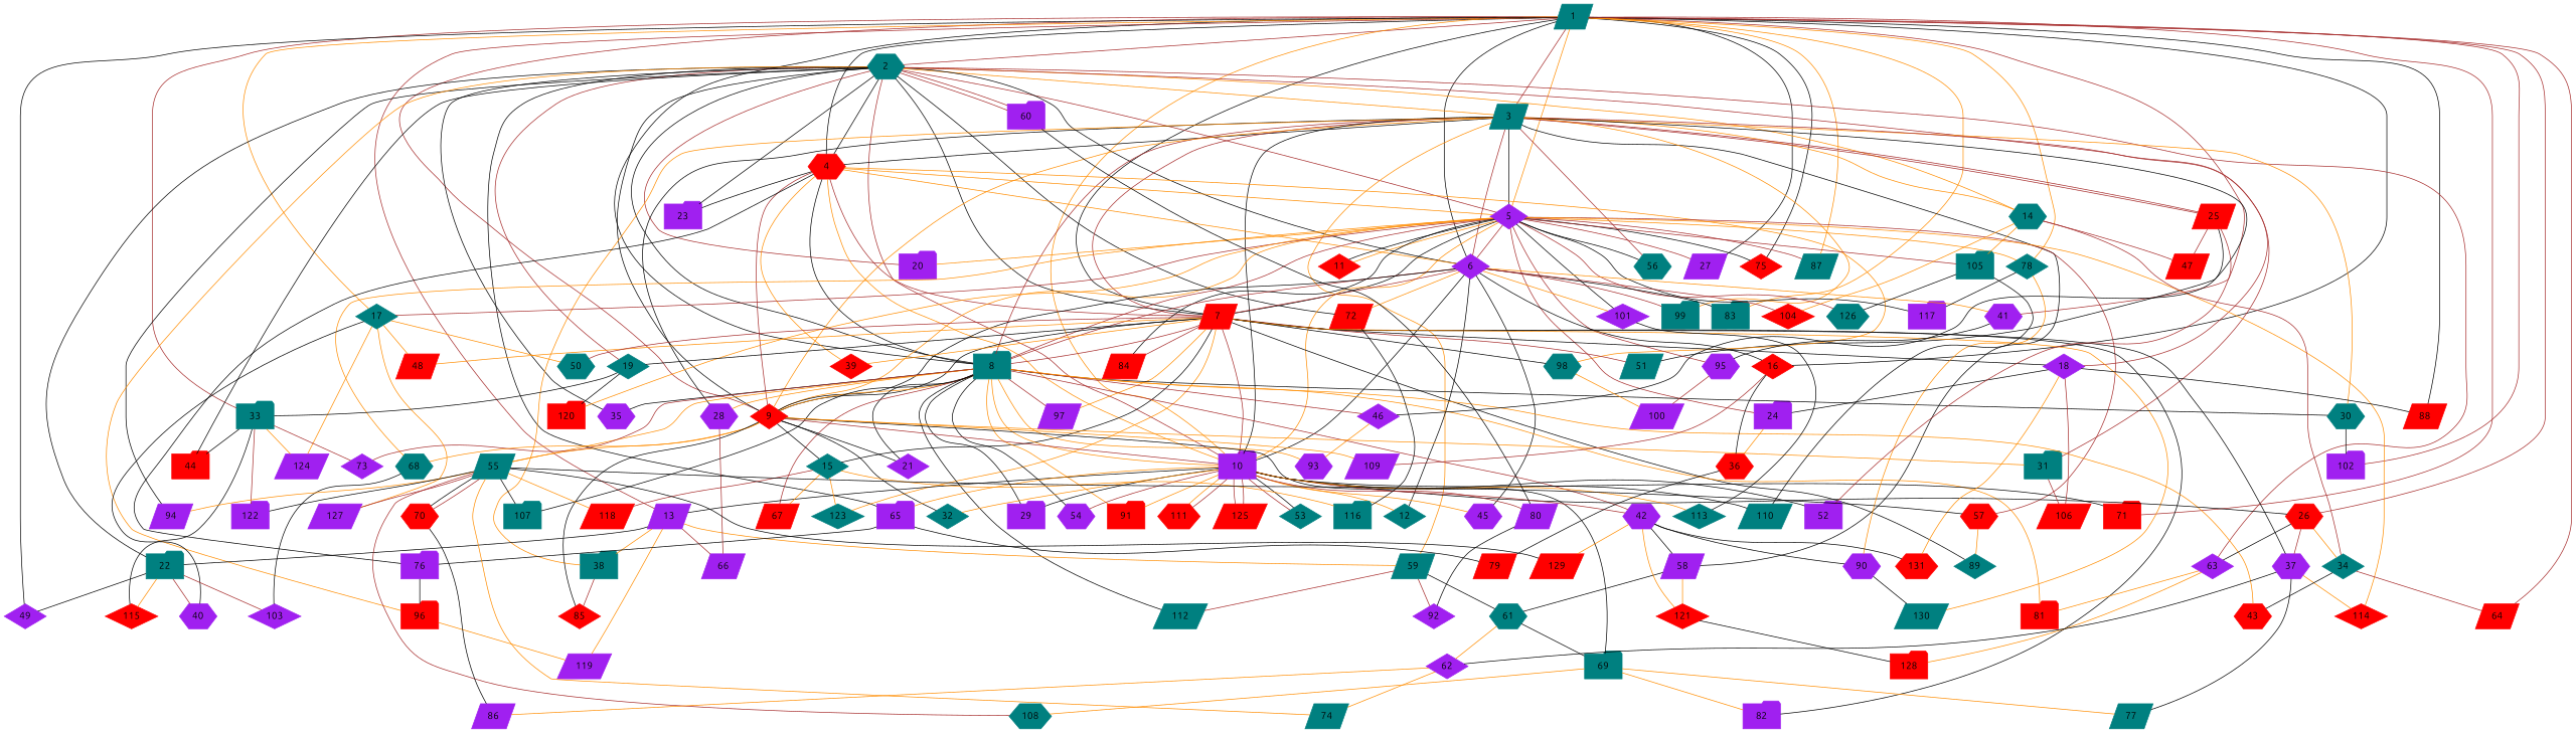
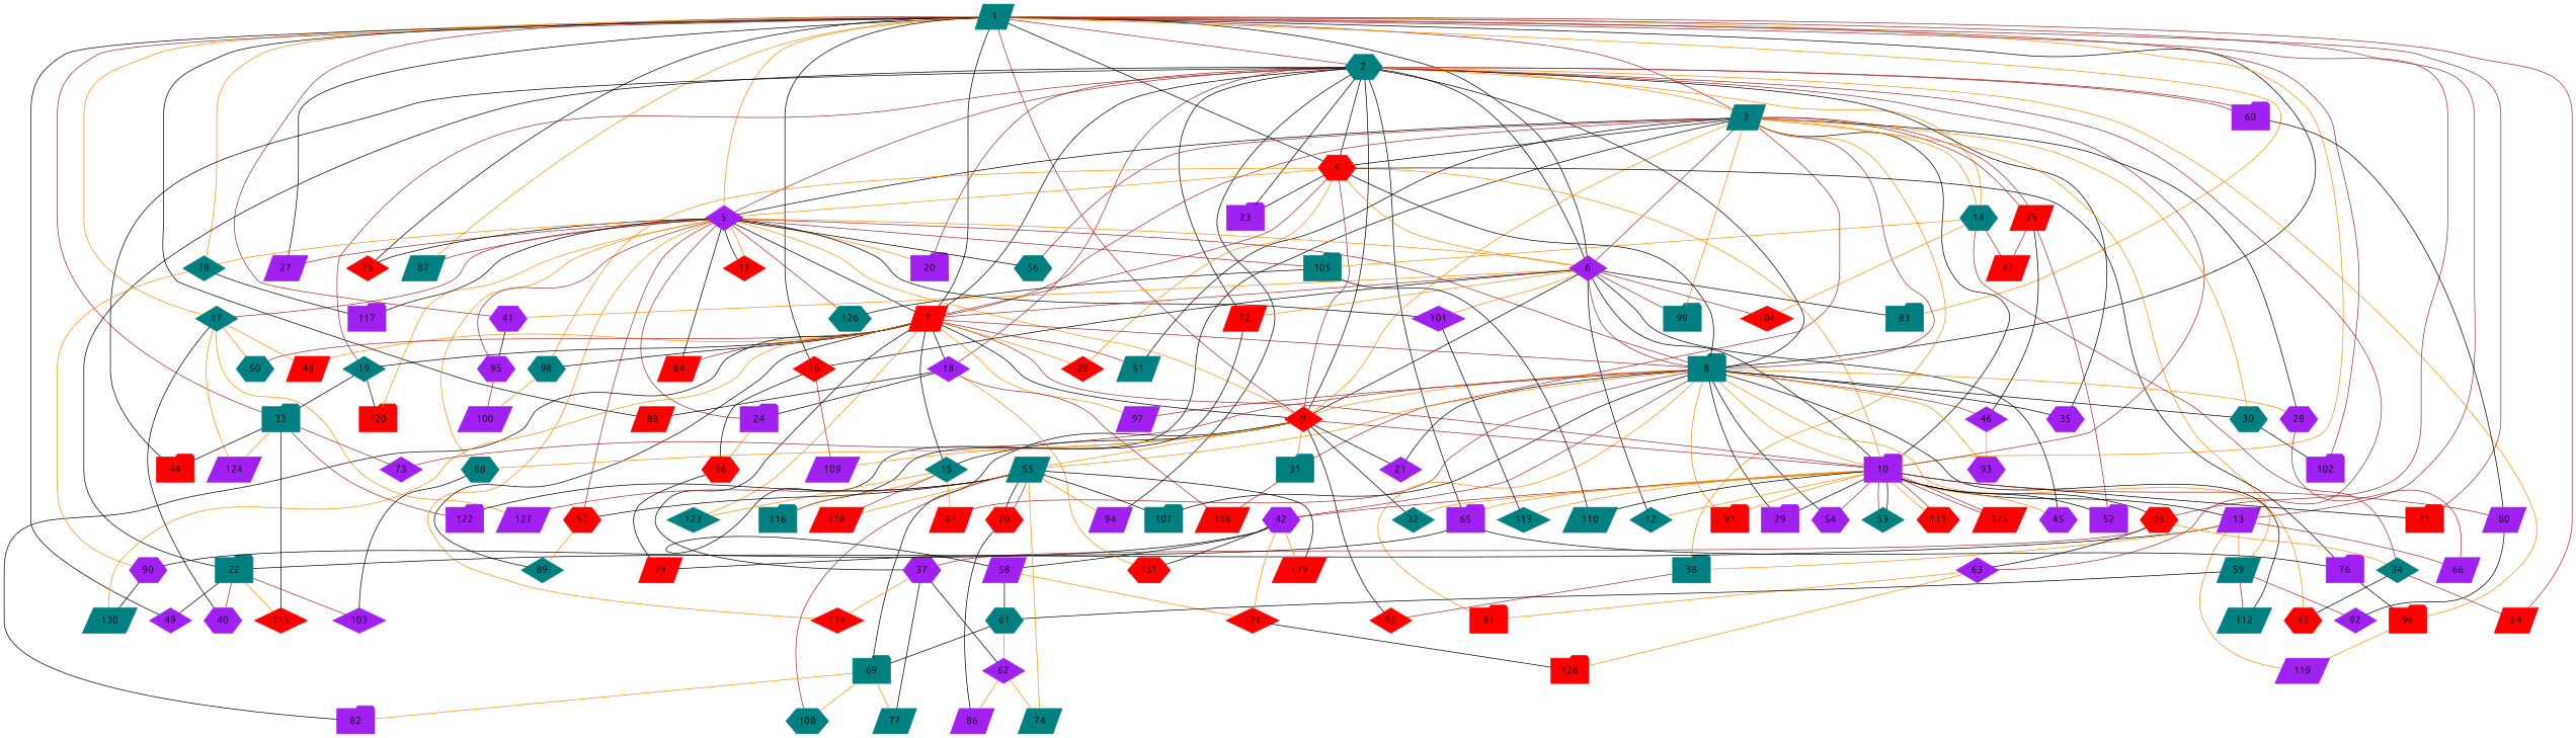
  graph {
    fontname=Ubuntu
    node [color=purple fontname=Ubuntu shape=parallelogram style=filled]
    edge [color=black fontname=Ubuntu]
    1 [color=teal]
    2 [color=teal shape=hexagon]
    3 [color=teal]
    4 [color=red shape=hexagon]
    5 [shape=diamond]
    6 [shape=diamond]
    7 [color=red]
    8 [color=teal shape=folder]
    9 [color=red shape=diamond]
    10 [shape=folder]
    13
    16 [color=red shape=diamond]
    17 [color=teal shape=diamond]
    26 [color=red shape=hexagon]
    27
    33 [color=teal shape=folder]
    41 [shape=hexagon]
    49 [shape=diamond]
    64 [color=red]
    71 [color=red shape=folder]
    75 [color=red shape=diamond]
    78 [color=teal shape=diamond]
    83 [color=teal shape=folder]
    87 [color=teal]
    88 [color=red]
    102 [shape=folder]
    14 [color=teal shape=hexagon]
    18 [shape=diamond]
    19 [color=teal shape=diamond]
    20 [shape=folder]
    22 [color=teal shape=folder]
    23 [shape=folder]
    35 [shape=hexagon]
    44 [color=red shape=folder]
    60 [shape=folder]
    63 [shape=diamond]
    65 [shape=folder]
    72 [color=red]
    94
    96 [color=red shape=folder]
    25 [color=red]
    28 [shape=hexagon]
    30 [color=teal shape=hexagon]
    31 [color=teal shape=folder]
    38 [color=teal shape=folder]
    51 [color=teal]
    56 [color=teal shape=hexagon]
    58
    59 [color=teal]
    99 [color=teal shape=folder]
    39 [color=red shape=diamond]
    76 [shape=folder]
    98 [color=teal shape=hexagon]
    11 [color=red shape=diamond]
    24 [shape=folder]
    57 [color=red shape=hexagon]
    68 [color=teal shape=hexagon]
    84 [color=red]
    95 [shape=hexagon]
    101 [shape=diamond]
    105 [color=teal shape=folder]
    114 [color=red shape=diamond]
    117 [shape=folder]
    120 [color=red shape=folder]
    126 [color=teal shape=hexagon]
    12 [color=teal shape=diamond]
    45 [shape=hexagon]
    104 [color=red shape=diamond]
    15 [color=teal shape=diamond]
    37 [shape=hexagon]
    48 [color=red]
    50 [color=teal shape=hexagon]
    82 [shape=folder]
    89 [color=teal shape=diamond]
    97
    123 [color=teal shape=diamond]
    130 [color=teal]
    21 [shape=diamond]
    29 [shape=folder]
    42 [shape=hexagon]
    43 [color=red shape=hexagon]
    46 [shape=diamond]
    54 [shape=hexagon]
    55 [color=teal]
    67 [color=red]
    73 [shape=diamond]
    81 [color=red shape=folder]
    91 [color=red shape=folder]
    93 [shape=hexagon]
    107 [color=teal shape=folder]
    112 [color=teal]
    32 [color=teal shape=diamond]
    69 [color=teal shape=folder]
    85 [color=red shape=diamond]
    109
    52 [shape=folder]
    53 [color=teal shape=diamond]
    80
    110 [color=teal]
    111 [color=red shape=hexagon]
    113 [color=teal shape=diamond]
    125 [color=red]
    66
    119
    36 [color=red shape=hexagon]
    40 [shape=hexagon]
    124
    127
    34 [color=teal shape=diamond]
    115 [color=red shape=diamond]
    122 [shape=folder]
    90 [shape=hexagon]
    47 [color=red]
    106 [color=red]
    131 [color=red shape=hexagon]
    103 [shape=diamond]
    128 [color=red shape=folder]
    79 [color=red]
    116 [color=teal shape=folder]
    121 [color=red shape=diamond]
    61 [color=teal shape=hexagon]
    92 [shape=diamond]
    100
    118 [color=red]
    62 [shape=diamond]
    77 [color=teal]
    129 [color=red]
    70 [color=red shape=hexagon]
    74 [color=teal]
    108 [color=teal shape=hexagon]
    86
    1 -- 2 [color=brown]
    1 -- 3 [color=brown]
    1 -- 4
    1 -- 5 [color=darkorange]
    1 -- 6
    1 -- 7
    1 -- 8
    1 -- 9 [color=brown]
    1 -- 10 [color=darkorange]
    1 -- 13 [color=brown]
    1 -- 16
    1 -- 17 [color=darkorange]
    1 -- 26 [color=brown]
    1 -- 27
    1 -- 33 [color=brown]
    1 -- 41 [color=brown]
    1 -- 49
    1 -- 64 [color=brown]
    1 -- 71 [color=brown]
    1 -- 75
    1 -- 78 [color=darkorange]
    1 -- 83 [color=darkorange]
    1 -- 87 [color=darkorange]
    1 -- 88
    1 -- 102 [color=brown]
    2 -- 3 [color=darkorange]
    2 -- 4
    2 -- 5 [color=brown]
    2 -- 6
    2 -- 7
    2 -- 8
    2 -- 9
    2 -- 10 [color=brown]
    2 -- 14 [color=darkorange]
    2 -- 18 [color=brown]
    2 -- 19 [color=brown]
    2 -- 20 [color=brown]
    2 -- 22
    2 -- 23
    2 -- 35
    2 -- 44
    2 -- 60 [color=brown]
    2 -- 60 [color=brown]
    2 -- 63 [color=brown]
    2 -- 65
    2 -- 72
    2 -- 94
    2 -- 96 [color=darkorange]
    3 -- 4
    3 -- 5
    3 -- 6 [color=brown]
    3 -- 7 [color=brown]
    3 -- 8 [color=brown]
    3 -- 9 [color=darkorange]
    3 -- 10
    3 -- 14 [color=darkorange]
    3 -- 25 [color=brown]
    3 -- 25 [color=brown]
    3 -- 28
    3 -- 30 [color=darkorange]
    3 -- 31 [color=brown]
    3 -- 38 [color=darkorange]
    3 -- 51
    3 -- 56 [color=brown]
    3 -- 58
    3 -- 59 [color=darkorange]
    3 -- 99 [color=darkorange]
    4 -- 5 [color=darkorange]
    4 -- 6 [color=darkorange]
    4 -- 7 [color=brown]
    4 -- 8
    4 -- 9 [color=brown]
    4 -- 10 [color=darkorange]
    4 -- 23
    4 -- 39 [color=darkorange]
    4 -- 76
    4 -- 98 [color=darkorange]
-   5 -- 6 [color=brown]
+   5 -- 6 [color=darkorange]
    5 -- 7
    5 -- 8 [color=brown]
    5 -- 9 [color=darkorange]
-   5 -- 10 [color=darkorange]
    5 -- 17 [color=brown]
    5 -- 27 [color=brown]
    5 -- 75
    5 -- 78 [color=darkorange]
    5 -- 87 [color=brown]
    5 -- 20 [color=darkorange]
    5 -- 56
    5 -- 11
    5 -- 11 [color=darkorange]
    5 -- 24 [color=brown]
    5 -- 57 [color=brown]
    5 -- 68 [color=darkorange]
    5 -- 84
    5 -- 95 [color=brown]
    5 -- 101
    5 -- 105 [color=brown]
    5 -- 114 [color=darkorange]
    5 -- 117
    5 -- 120 [color=darkorange]
    5 -- 126 [color=brown]
    6 -- 7 [color=brown]
    6 -- 8 [color=brown]
    6 -- 9
    6 -- 10
    6 -- 16
    6 -- 41 [color=darkorange]
    6 -- 83
    6 -- 72 [color=darkorange]
    6 -- 99 [color=brown]
    6 -- 101 [color=darkorange]
    6 -- 12
    6 -- 45
    6 -- 104 [color=brown]
    7 -- 8 [color=brown]
    7 -- 9
    7 -- 10 [color=brown]
    7 -- 18
    7 -- 19
    7 -- 51 [color=brown]
    7 -- 39 [color=darkorange]
    7 -- 98
    7 -- 84 [color=brown]
    7 -- 15
    7 -- 37
    7 -- 48 [color=darkorange]
    7 -- 50 [color=brown]
    7 -- 82
    7 -- 89
    7 -- 97 [color=darkorange]
    7 -- 123 [color=darkorange]
    7 -- 130 [color=darkorange]
    8 -- 9 [color=darkorange]
    8 -- 10 [color=darkorange]
    8 -- 35
    8 -- 28 [color=darkorange]
    8 -- 30
    8 -- 97 [color=brown]
    8 -- 21
    8 -- 29
    8 -- 42 [color=brown]
    8 -- 43 [color=darkorange]
    8 -- 46 [color=brown]
    8 -- 54
    8 -- 55 [color=darkorange]
    8 -- 67 [color=brown]
    8 -- 73 [color=brown]
    8 -- 81 [color=darkorange]
    8 -- 91 [color=darkorange]
    8 -- 93 [color=darkorange]
    8 -- 107
    8 -- 112
    9 -- 10 [color=brown]
    9 -- 31 [color=darkorange]
    9 -- 68 [color=darkorange]
    9 -- 15
    9 -- 21
    9 -- 55 [color=darkorange]
    9 -- 32
    9 -- 69
    9 -- 85
    9 -- 109 [color=darkorange]
    10 -- 13
    10 -- 26
    10 -- 71
    10 -- 65 [color=darkorange]
    10 -- 12 [color=darkorange]
    10 -- 45 [color=darkorange]
    10 -- 29
    10 -- 42 [color=brown]
    10 -- 54 [color=brown]
    10 -- 91 [color=darkorange]
    10 -- 32 [color=darkorange]
    10 -- 52
    10 -- 53 [color=brown]
    10 -- 53
    10 -- 80 [color=brown]
    10 -- 110
    10 -- 111 [color=darkorange]
    10 -- 111 [color=brown]
    10 -- 113 [color=darkorange]
    10 -- 125 [color=brown]
    10 -- 125 [color=brown]
    13 -- 22
    13 -- 38 [color=darkorange]
    13 -- 59 [color=darkorange]
    13 -- 66 [color=brown]
    13 -- 119 [color=darkorange]
    16 -- 109 [color=brown]
    16 -- 36
    17 -- 48 [color=darkorange]
    17 -- 50 [color=darkorange]
    17 -- 40
    17 -- 124 [color=darkorange]
    17 -- 127 [color=darkorange]
    26 -- 63
    26 -- 37 [color=brown]
    26 -- 34 [color=darkorange]
    33 -- 44
    33 -- 73 [color=brown]
    33 -- 124 [color=darkorange]
    33 -- 115
    33 -- 122 [color=brown]
    41 -- 95
    78 -- 117
    78 -- 90 [color=darkorange]
    14 -- 105 [color=darkorange]
    14 -- 104 [color=darkorange]
    14 -- 34 [color=brown]
    14 -- 47 [color=brown]
    18 -- 88
    18 -- 24
    18 -- 106 [color=brown]
    18 -- 131 [color=darkorange]
    19 -- 33
    19 -- 120
    22 -- 49
    22 -- 40 [color=brown]
    22 -- 115 [color=darkorange]
    22 -- 103 [color=brown]
    60 -- 80
    63 -- 81 [color=darkorange]
    63 -- 128 [color=darkorange]
    65 -- 76
    65 -- 79
    72 -- 116
    96 -- 119 [color=darkorange]
    25 -- 46
    25 -- 52 [color=brown]
    25 -- 47 [color=brown]
    28 -- 66 [color=brown]
    30 -- 102
    31 -- 106 [color=brown]
    38 -- 85 [color=brown]
    58 -- 121 [color=darkorange]
    58 -- 61
    59 -- 112 [color=brown]
    59 -- 61
    59 -- 92 [color=brown]
    76 -- 96
    98 -- 100 [color=darkorange]
    24 -- 36 [color=darkorange]
    57 -- 89 [color=darkorange]
    68 -- 103
    95 -- 100 [color=brown]
    101 -- 113
    105 -- 126
    105 -- 110
    15 -- 123 [color=darkorange]
    15 -- 67 [color=darkorange]
    15 -- 116 [color=darkorange]
    15 -- 118 [color=brown]
    37 -- 114 [color=darkorange]
    37 -- 62
    37 -- 77
    42 -- 58
    42 -- 90
    42 -- 131
    42 -- 121 [color=darkorange]
    42 -- 129 [color=darkorange]
    46 -- 93 [color=darkorange]
    55 -- 94 [color=darkorange]
    55 -- 57
    55 -- 107
    55 -- 127 [color=brown]
    55 -- 122
    55 -- 118 [color=darkorange]
    55 -- 129
    55 -- 70
    55 -- 70 [color=brown]
    55 -- 74 [color=darkorange]
    55 -- 108 [color=brown]
    69 -- 82 [color=darkorange]
    69 -- 77 [color=darkorange]
    69 -- 108 [color=darkorange]
    80 -- 92
    36 -- 79
    34 -- 64 [color=brown]
    34 -- 43
    90 -- 130
    121 -- 128
    61 -- 69
    61 -- 62 [color=darkorange]
    62 -- 74 [color=darkorange]
    62 -- 86 [color=darkorange]
    70 -- 86
  }
